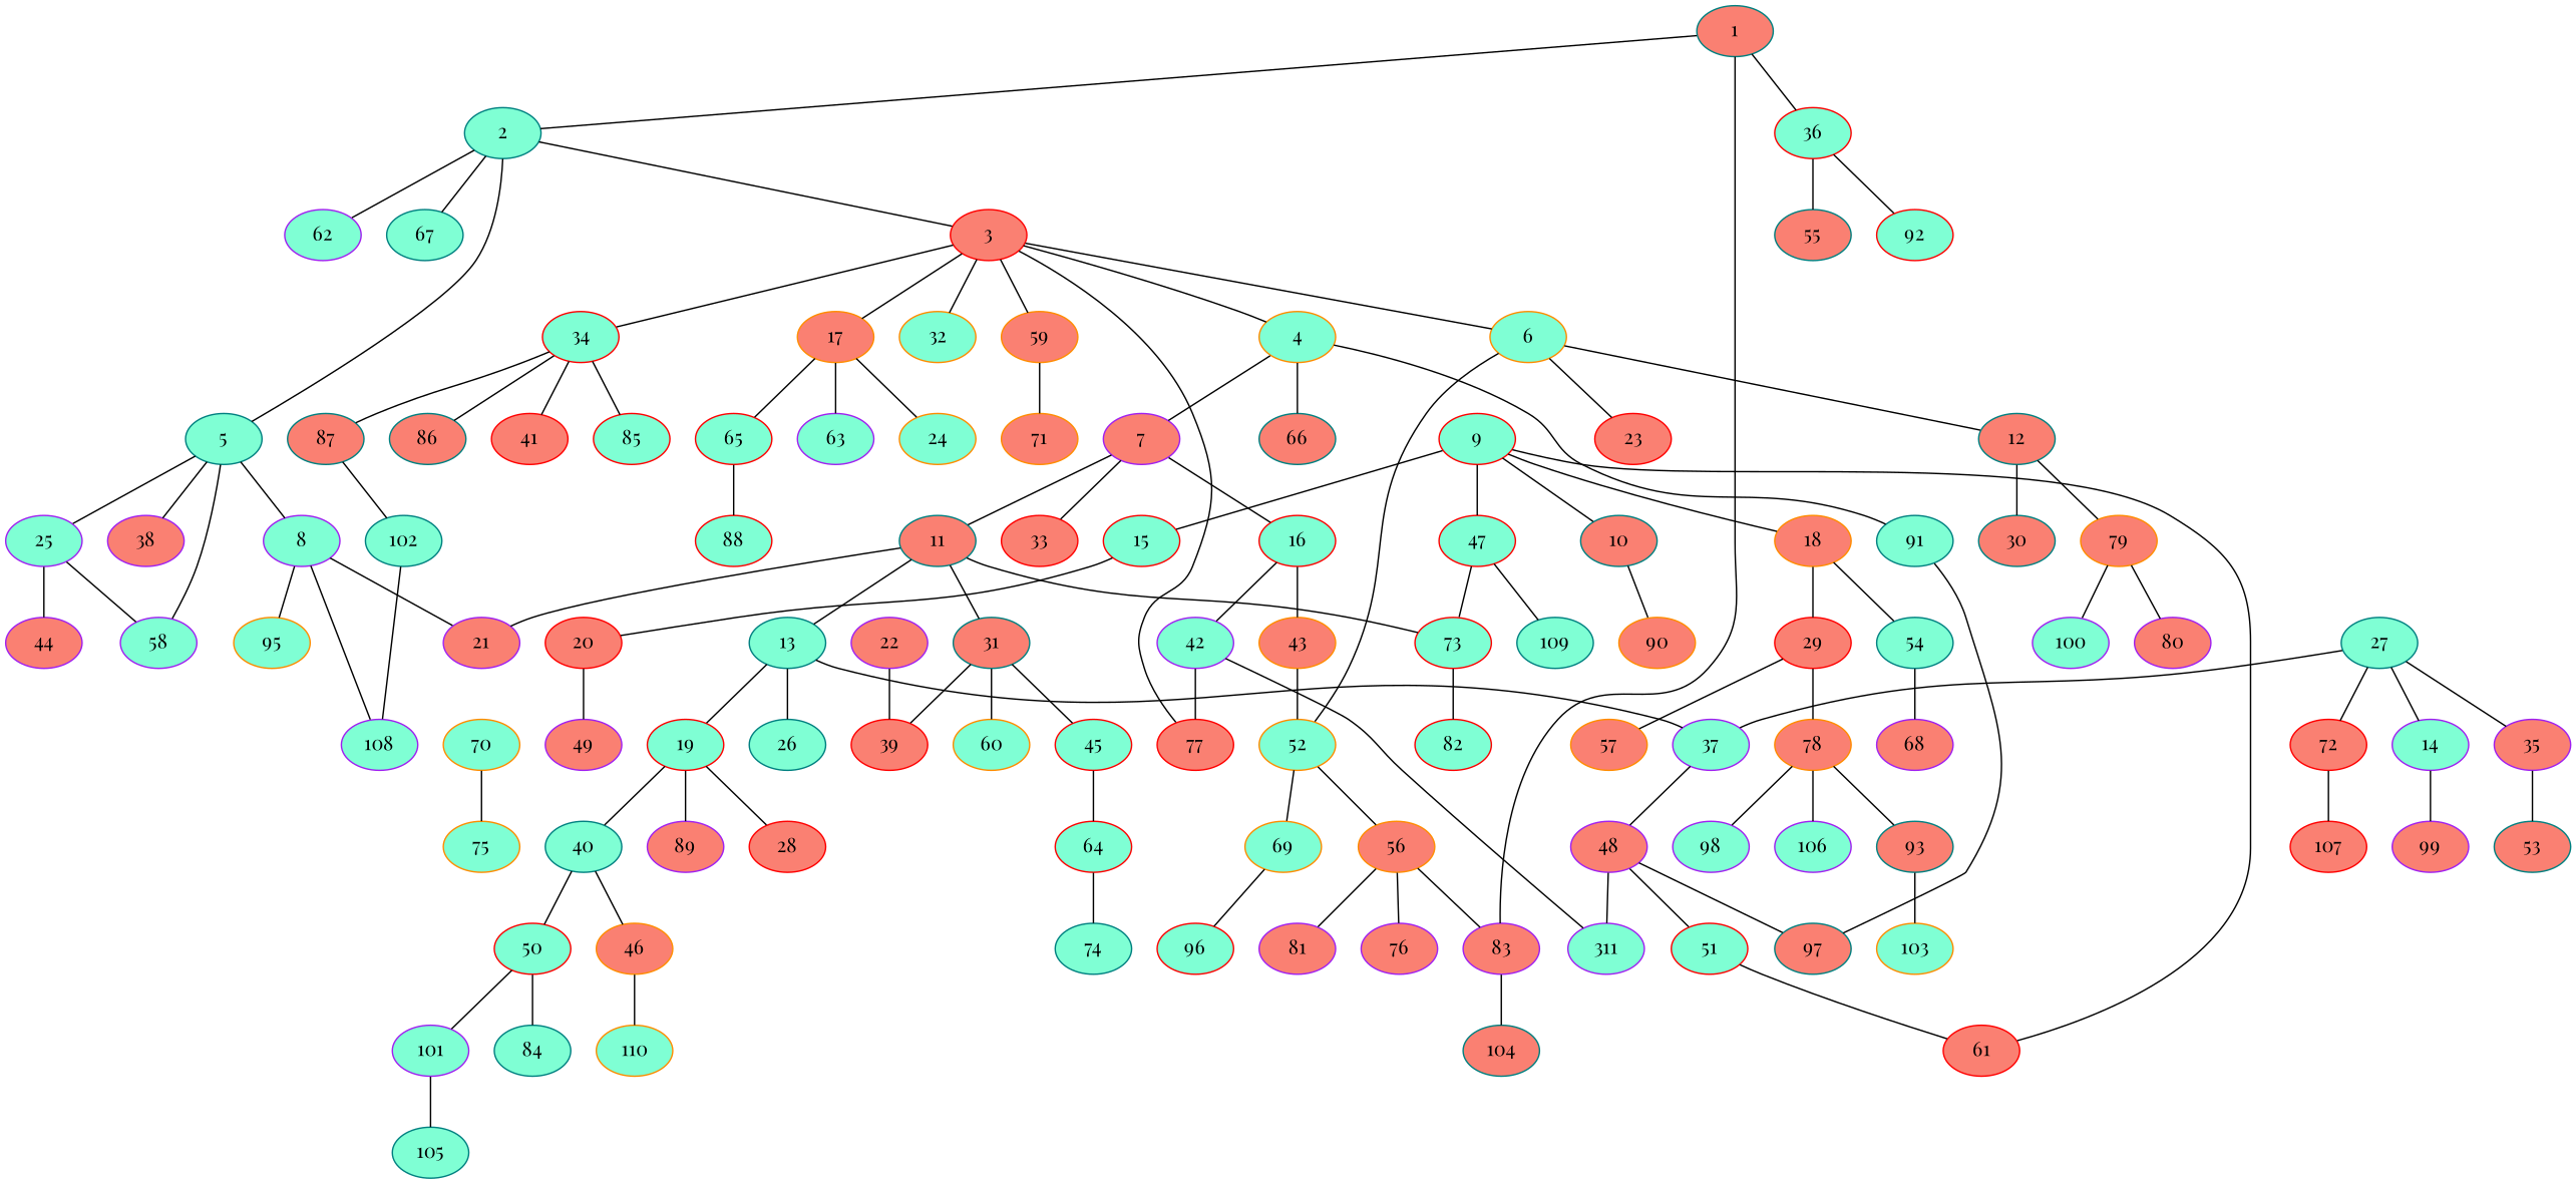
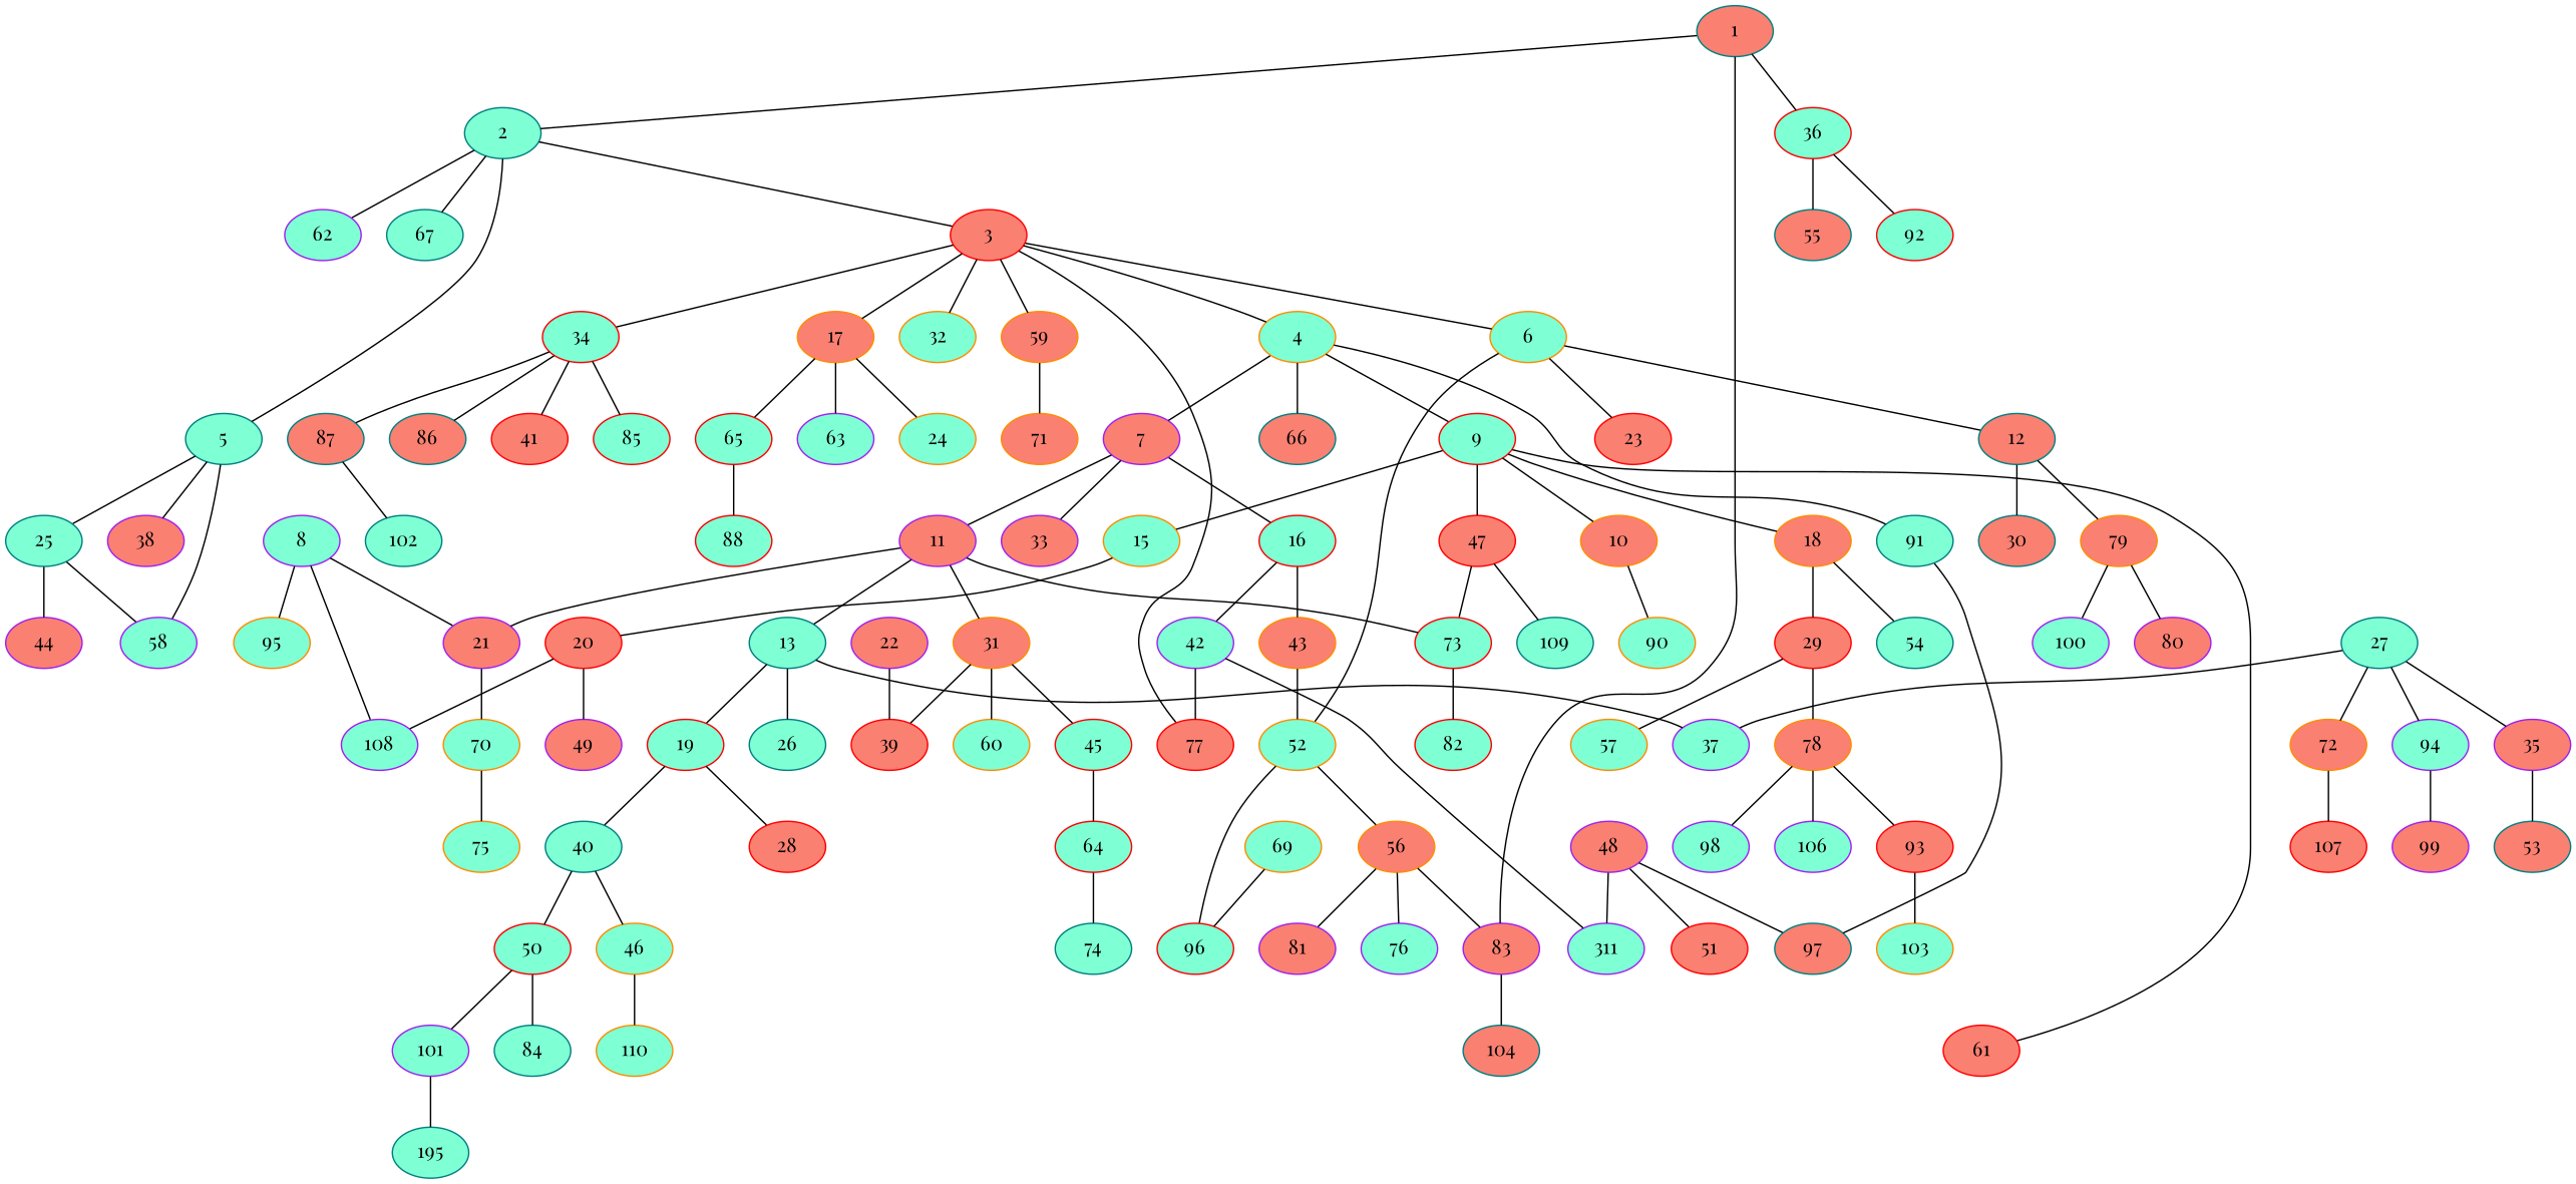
  graph {
    fontname="Playfair Display"
    node [color=red fillcolor=aquamarine fontname="Playfair Display" style=filled]
    edge [fontname="Playfair Display"]
    1 [color=teal fillcolor=salmon]
    2 [color=teal]
    36
    83 [color=purple fillcolor=salmon]
    3 [fillcolor=salmon]
    5 [color=teal]
    62 [color=purple]
    67 [color=teal]
    55 [color=teal fillcolor=salmon]
    92
    104 [color=teal fillcolor=salmon]
    4 [color=darkorange]
    6 [color=darkorange]
    17 [color=darkorange fillcolor=salmon]
    32 [color=darkorange]
    34
    59 [color=darkorange fillcolor=salmon]
    77 [fillcolor=salmon]
    8 [color=purple]
-   25 [color=purple]
+   25 [color=teal]
    38 [color=purple fillcolor=salmon]
    58 [color=purple]
    7 [color=purple fillcolor=salmon]
    9
    66 [color=teal fillcolor=salmon]
    91 [color=teal]
    12 [color=teal fillcolor=salmon]
    23 [fillcolor=salmon]
    52 [color=darkorange]
    24 [color=darkorange]
    63 [color=purple]
    65
    41 [fillcolor=salmon]
    85
    86 [color=teal fillcolor=salmon]
    87 [color=teal fillcolor=salmon]
    71 [color=darkorange fillcolor=salmon]
-   11 [color=teal fillcolor=salmon]
+   11 [color=purple fillcolor=salmon]
    16
-   33 [fillcolor=salmon]
-   10 [color=teal fillcolor=salmon]
-   15
+   33 [color=purple fillcolor=salmon]
+   10 [color=darkorange fillcolor=salmon]
+   15 [color=darkorange]
    18 [color=darkorange fillcolor=salmon]
-   47
+   47 [fillcolor=salmon]
    61 [fillcolor=salmon]
    97 [color=teal fillcolor=salmon]
    21 [color=purple fillcolor=salmon]
    95 [color=darkorange]
    108 [color=purple]
    44 [color=purple fillcolor=salmon]
    30 [color=teal fillcolor=salmon]
    79 [color=darkorange fillcolor=salmon]
    56 [color=darkorange fillcolor=salmon]
    69 [color=darkorange]
    13 [color=teal]
-   31 [color=teal fillcolor=salmon]
+   31 [color=darkorange fillcolor=salmon]
    73
    42 [color=purple]
    43 [color=darkorange fillcolor=salmon]
    70 [color=darkorange]
-   90 [color=darkorange fillcolor=salmon]
+   90 [color=darkorange]
    20 [fillcolor=salmon]
    29 [fillcolor=salmon]
    54 [color=teal]
    109 [color=teal]
    19
    26 [color=teal]
    37 [color=purple]
    39 [fillcolor=salmon]
    45
    60 [color=darkorange]
    82
    80 [color=purple fillcolor=salmon]
    100 [color=purple]
    28 [fillcolor=salmon]
    40 [color=teal]
-   89 [color=purple fillcolor=salmon]
    48 [color=purple fillcolor=salmon]
    22 [color=purple fillcolor=salmon]
    49 [color=purple fillcolor=salmon]
    n81 [color=purple label=311]
    88
-   57 [color=darkorange fillcolor=salmon]
+   57 [color=darkorange]
    78 [color=darkorange fillcolor=salmon]
-   68 [color=purple fillcolor=salmon]
-   46 [color=darkorange fillcolor=salmon]
+   46 [color=darkorange]
    50
    75 [color=darkorange]
    27 [color=teal]
    35 [color=purple fillcolor=salmon]
-   72 [fillcolor=salmon]
-   94 [color=purple label=14]
+   72 [color=darkorange fillcolor=salmon]
+   94 [color=purple]
    53 [color=teal fillcolor=salmon]
    107 [fillcolor=salmon]
    99 [color=purple fillcolor=salmon]
-   93 [color=teal fillcolor=salmon]
+   93 [fillcolor=salmon]
    98 [color=purple]
    106 [color=purple]
    64
    102 [color=teal]
-   51
+   51 [fillcolor=salmon]
    110 [color=darkorange]
    84 [color=teal]
    101 [color=purple]
    74 [color=teal]
-   105 [color=teal]
-   76 [color=purple fillcolor=salmon]
+   105 [color=teal label=195]
+   76 [color=purple]
    81 [color=purple fillcolor=salmon]
    96
    103 [color=darkorange]
    1 -- 2
    1 -- 36
    1 -- 83
    2 -- 3
    2 -- 5
    2 -- 62
    2 -- 67
    36 -- 55
    36 -- 92
    83 -- 104
    3 -- 4
    3 -- 6
    3 -- 17
    3 -- 32
    3 -- 34
    3 -- 59
    3 -- 77
-   5 -- 8
    5 -- 25
    5 -- 38
    5 -- 58
    4 -- 7
+   4 -- 9
    4 -- 66
    4 -- 91
    6 -- 12
    6 -- 23
    6 -- 52
    17 -- 24
    17 -- 63
    17 -- 65
    34 -- 41
    34 -- 85
    34 -- 86
    34 -- 87
    59 -- 71
    8 -- 21
    8 -- 95
    8 -- 108
    25 -- 58
    25 -- 44
    7 -- 11
    7 -- 16
    7 -- 33
    9 -- 10
    9 -- 15
    9 -- 18
    9 -- 47
    9 -- 61
    91 -- 97
    12 -- 30
    12 -- 79
    52 -- 56
-   52 -- 69
+   52 -- 96
    65 -- 88
    87 -- 102
    11 -- 21
    11 -- 13
    11 -- 31
    11 -- 73
    16 -- 42
    16 -- 43
    10 -- 90
    15 -- 20
    18 -- 29
    18 -- 54
    47 -- 73
    47 -- 109
+   21 -- 70
    79 -- 80
    79 -- 100
    56 -- 83
    56 -- 76
    56 -- 81
    69 -- 96
    13 -- 19
    13 -- 26
    13 -- 37
    31 -- 39
    31 -- 45
    31 -- 60
    73 -- 82
    42 -- 77
    42 -- n81
    43 -- 52
    70 -- 75
-   102 -- 108
+   20 -- 108
    20 -- 49
    29 -- 57
    29 -- 78
-   54 -- 68
    19 -- 28
    19 -- 40
-   19 -- 89
-   37 -- 48
    45 -- 64
    40 -- 46
    40 -- 50
    48 -- 97
    48 -- n81
    48 -- 51
    22 -- 39
    78 -- 93
    78 -- 98
    78 -- 106
    46 -- 110
    50 -- 84
    50 -- 101
    27 -- 37
    27 -- 35
    27 -- 72
    27 -- 94
    35 -- 53
    72 -- 107
    94 -- 99
    93 -- 103
    64 -- 74
-   51 -- 61
    101 -- 105
  }
